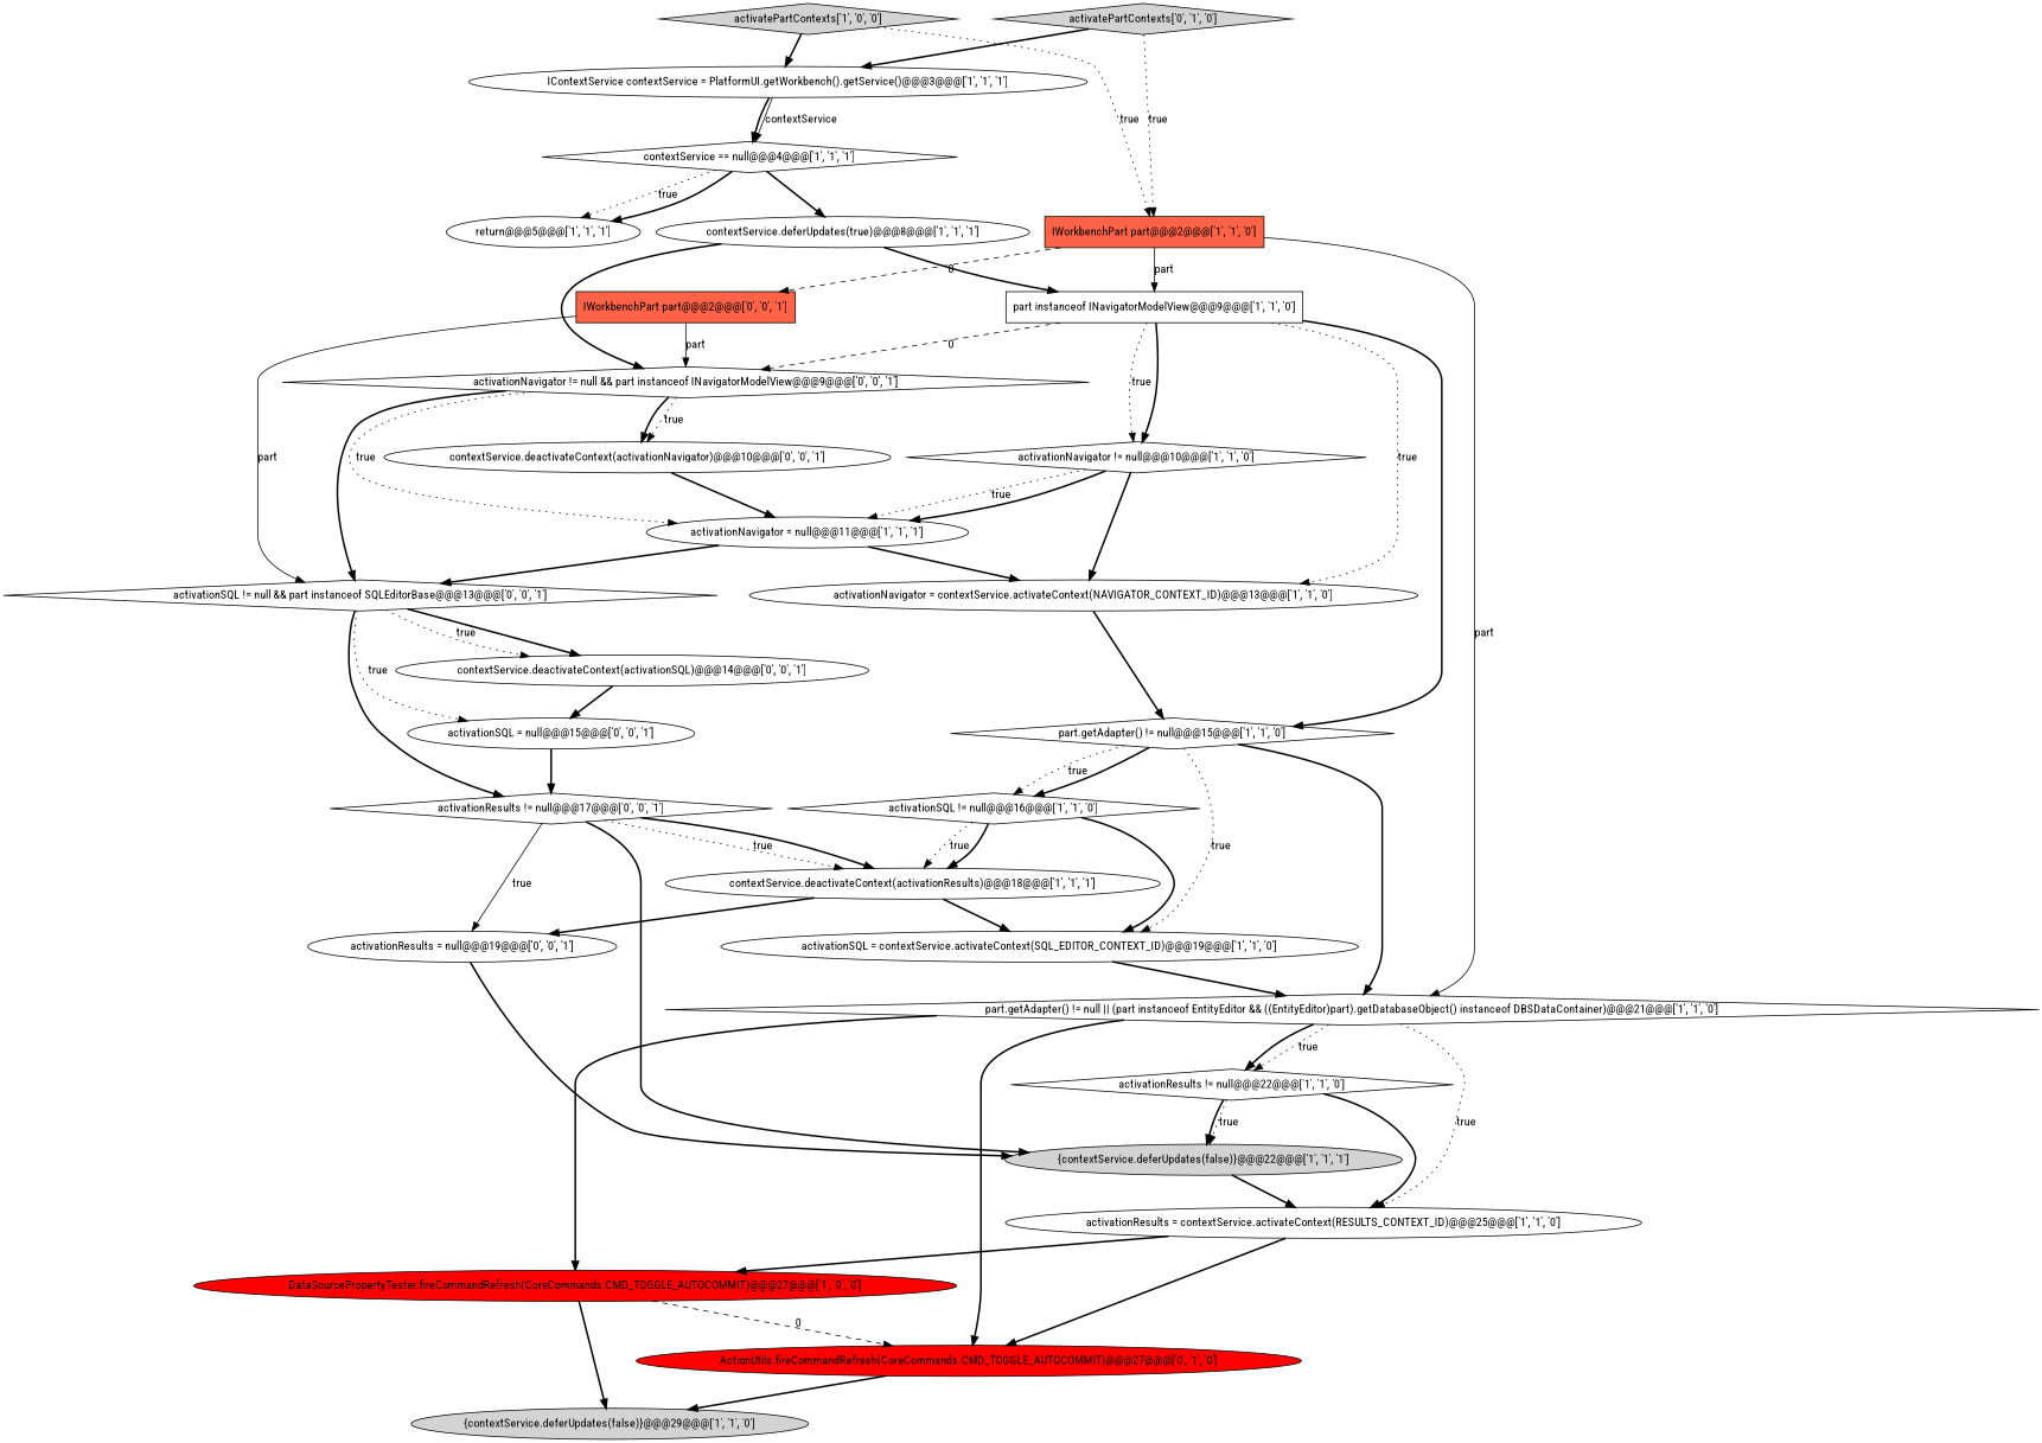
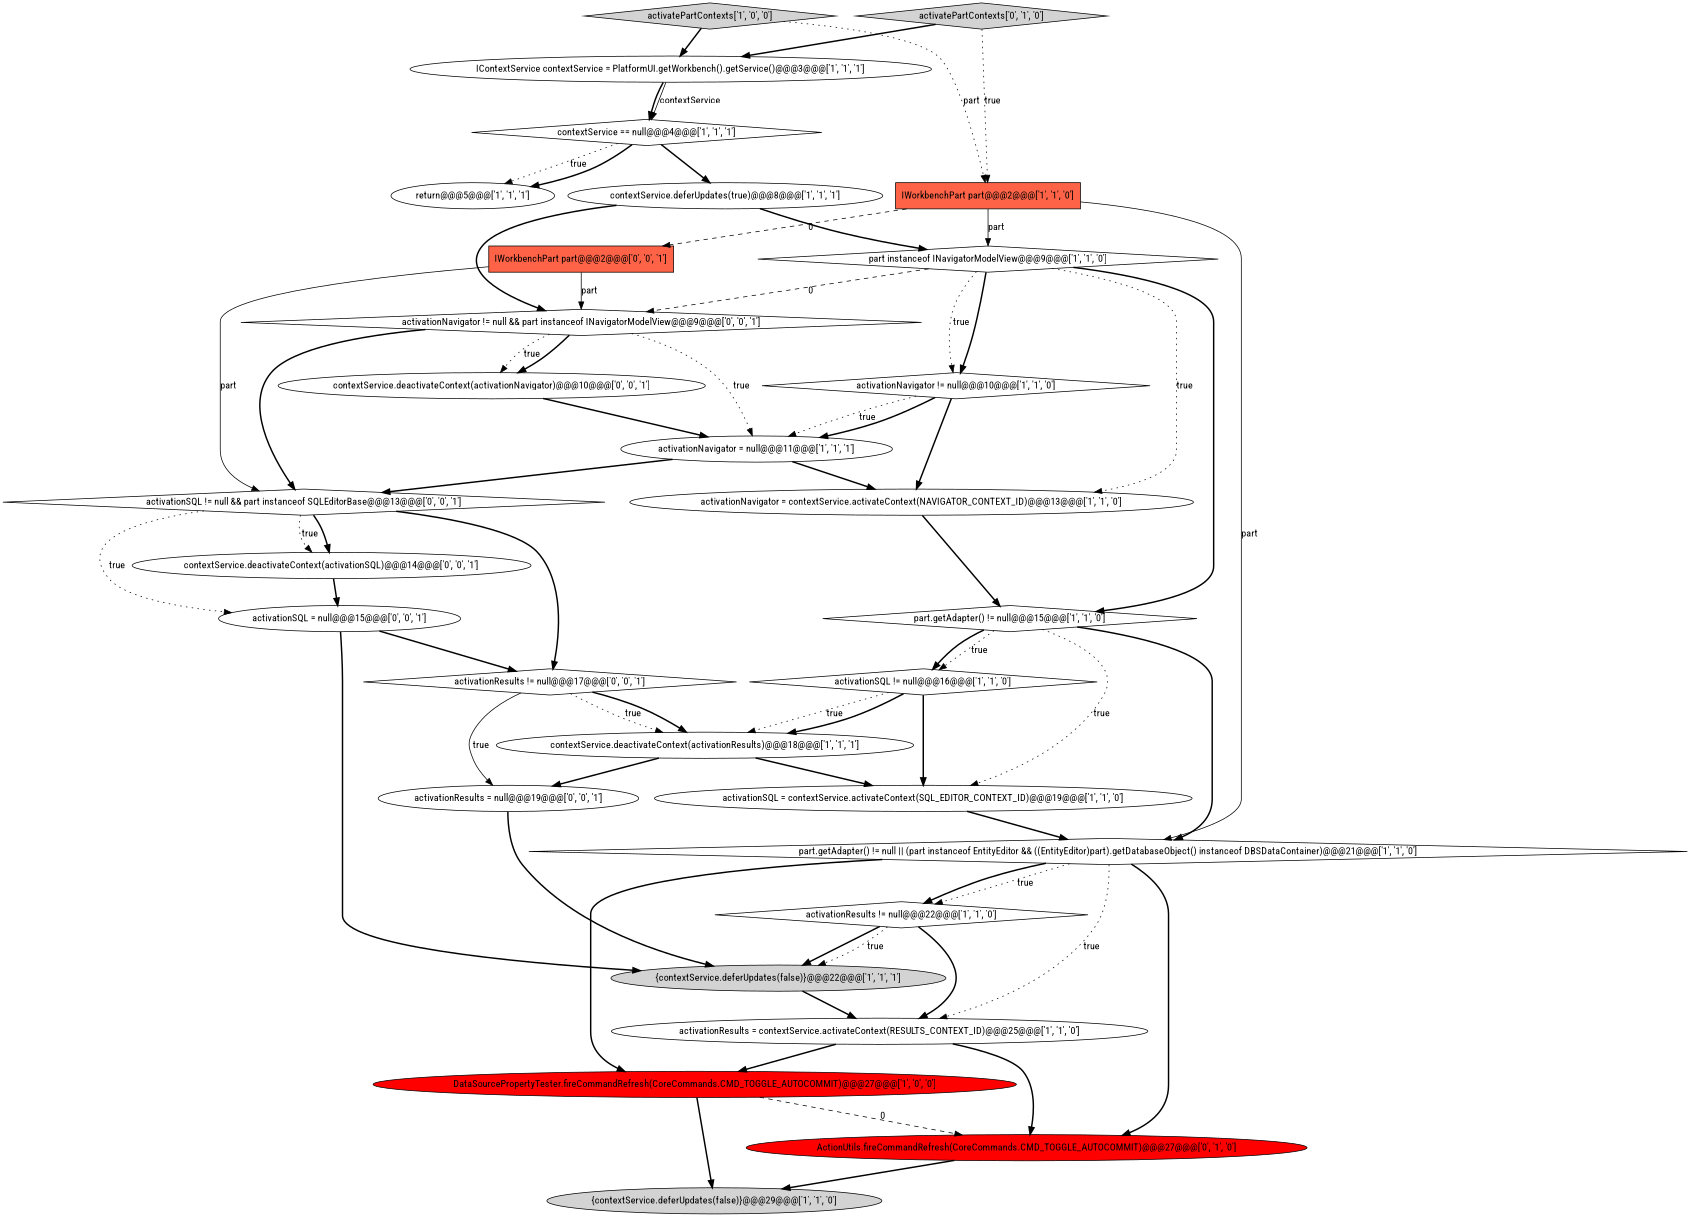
  digraph {
    fontname="Roboto Condensed"
    node [fillcolor=white fontname="Roboto Condensed" shape=ellipse style=filled]
    edge [fontname="Roboto Condensed" style=bold]
    n1 [label="activationNavigator = null@@@11@@@['1', '1', '1']"]
    n2 [label="activationSQL != null && part instanceof SQLEditorBase@@@13@@@['0', '0', '1']" shape=diamond]
    n3 [label="activationNavigator = contextService.activateContext(NAVIGATOR_CONTEXT_ID)@@@13@@@['1', '1', '0']"]
    n4 [label="activationResults != null@@@17@@@['0', '0', '1']" shape=diamond]
    n5 [label="activationSQL = null@@@15@@@['0', '0', '1']"]
    n6 [label="contextService.deactivateContext(activationSQL)@@@14@@@['0', '0', '1']"]
    n7 [label="part.getAdapter() != null@@@15@@@['1', '1', '0']" shape=diamond]
    n8 [label="contextService.deactivateContext(activationNavigator)@@@10@@@['0', '0', '1']"]
    n9 [label="contextService.deactivateContext(activationResults)@@@18@@@['1', '1', '1']"]
    n10 [fillcolor=lightgray label="{contextService.deferUpdates(false)}@@@22@@@['1', '1', '1']"]
    n11 [label="activationResults = null@@@19@@@['0', '0', '1']"]
    n12 [label="activationSQL = contextService.activateContext(SQL_EDITOR_CONTEXT_ID)@@@19@@@['1', '1', '0']"]
    n13 [label="activationResults = contextService.activateContext(RESULTS_CONTEXT_ID)@@@25@@@['1', '1', '0']"]
    n14 [fillcolor=lightgray label="{contextService.deferUpdates(false)}@@@29@@@['1', '1', '0']"]
    n15 [fillcolor=lightgray label="activatePartContexts['0', '1', '0']" shape=diamond]
    n16 [label="IContextService contextService = PlatformUI.getWorkbench().getService()@@@3@@@['1', '1', '1']"]
    n17 [fillcolor=tomato label="IWorkbenchPart part@@@2@@@['1', '1', '0']" shape=box]
    n18 [label="contextService == null@@@4@@@['1', '1', '1']" shape=diamond]
-   n19 [label="part instanceof INavigatorModelView@@@9@@@['1', '1', '0']" shape=box]
+   n19 [label="part instanceof INavigatorModelView@@@9@@@['1', '1', '0']" shape=diamond]
    n20 [fillcolor=tomato label="IWorkbenchPart part@@@2@@@['0', '0', '1']" shape=box]
    n21 [label="part.getAdapter() != null || (part instanceof EntityEditor && ((EntityEditor)part).getDatabaseObject() instanceof DBSDataContainer)@@@21@@@['1', '1', '0']" shape=diamond]
    n22 [label="activationNavigator != null && part instanceof INavigatorModelView@@@9@@@['0', '0', '1']" shape=diamond]
    n23 [fillcolor=red label="DataSourcePropertyTester.fireCommandRefresh(CoreCommands.CMD_TOGGLE_AUTOCOMMIT)@@@27@@@['1', '0', '0']"]
    n24 [fillcolor=red label="ActionUtils.fireCommandRefresh(CoreCommands.CMD_TOGGLE_AUTOCOMMIT)@@@27@@@['0', '1', '0']"]
    n25 [label="contextService.deferUpdates(true)@@@8@@@['1', '1', '1']"]
    n26 [label="activationNavigator != null@@@10@@@['1', '1', '0']" shape=diamond]
    n27 [label="return@@@5@@@['1', '1', '1']"]
    n28 [fillcolor=lightgray label="activatePartContexts['1', '0', '0']" shape=diamond]
    n29 [label="activationSQL != null@@@16@@@['1', '1', '0']" shape=diamond]
    n30 [label="activationResults != null@@@22@@@['1', '1', '0']" shape=diamond]
    n1 -> n2
    n1 -> n3
    n2 -> n4
    n2 -> n5 [label=true style=dotted]
    n2 -> n6
    n2 -> n6 [label=true style=dotted]
    n3 -> n7
    n4 -> n9 [label=true style=dotted]
    n4 -> n9
-   n4 -> n10
+   n5 -> n10
    n4 -> n11 [label=true style=solid]
    n5 -> n4
    n6 -> n5
    n7 -> n12 [label=true style=dotted]
    n7 -> n21
    n7 -> n29 [label=true style=dotted]
    n7 -> n29
    n8 -> n1
    n9 -> n11
    n9 -> n12
    n10 -> n13
    n11 -> n10
    n12 -> n21
    n13 -> n23
    n13 -> n24
    n15 -> n16
    n15 -> n17 [label=true style=dotted]
    n16 -> n18
    n16 -> n18 [label=contextService style=solid]
    n17 -> n19 [label=part style=solid]
    n17 -> n20 [label=0 style=dashed]
    n17 -> n21 [label=part style=solid]
    n18 -> n25
    n18 -> n27 [label=true style=dotted]
    n18 -> n27
    n19 -> n3 [label=true style=dotted]
    n19 -> n7
    n19 -> n22 [label=0 style=dashed]
    n19 -> n26
    n19 -> n26 [label=true style=dotted]
    n20 -> n2 [label=part style=solid]
    n20 -> n22 [label=part style=solid]
    n21 -> n13 [label=true style=dotted]
    n21 -> n23
    n21 -> n24
    n21 -> n30 [label=true style=dotted]
    n21 -> n30
    n22 -> n1 [label=true style=dotted]
    n22 -> n2
    n22 -> n8 [label=true style=dotted]
    n22 -> n8
    n23 -> n14
    n23 -> n24 [label=0 style=dashed]
    n24 -> n14
    n25 -> n19
    n25 -> n22
    n26 -> n1 [label=true style=dotted]
    n26 -> n1
    n26 -> n3
    n28 -> n16
-   n28 -> n17 [label=true style=dotted]
+   n28 -> n17 [label=part style=dotted]
    n29 -> n9 [label=true style=dotted]
    n29 -> n9
    n29 -> n12
    n30 -> n10
    n30 -> n10 [label=true style=dotted]
    n30 -> n13
  }
